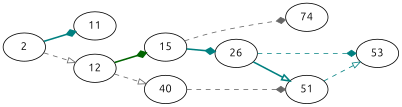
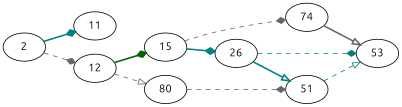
  strict digraph {
    fontname=Ubuntu
    rankdir=LR
    node [fontname=Ubuntu]
    edge [arrowhead=diamond color=teal fontname=Ubuntu style=dashed]
    2 [entry=true]
    11
    12
    15
-   40
+   40 [label=80]
    n6 [label=74]
    26
    51
    53
    2 -> 11 [cond=true style=bold]
-   2 -> 12 [arrowhead=onormal color=gray40 cond=false]
+   2 -> 12 [color=gray40 cond=false]
    12 -> 15 [color=darkgreen cond=true style=bold]
    12 -> 40 [arrowhead=onormal color=gray40 cond=false]
    15 -> n6 [color=gray40 cond=true]
    15 -> 26 [cond=false style=bold]
    40 -> 51 [color=gray40]
+   n6 -> 53 [arrowhead=onormal color=gray40 style=bold]
    26 -> 51 [arrowhead=onormal style=bold]
    26 -> 53
    51 -> 53 [arrowhead=onormal]
  }
